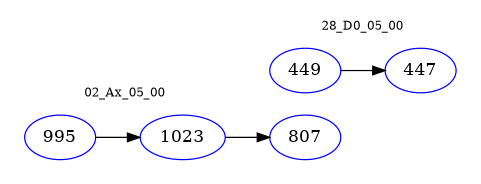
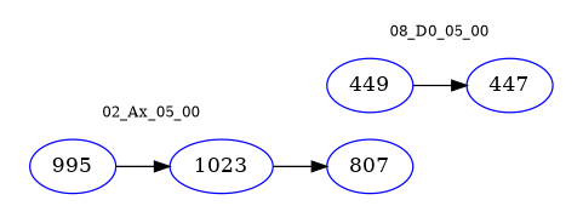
  digraph {
    rankdir=LR
    node [color=blue]
    edge [color=black]
    n1 [label=995]
    n2 [label=1023]
    n3 [label=449]
    n4 [label=447]
    n5 [label=807]
    subgraph cluster_1 {
      color=white
      fontsize=10
      label="02_Ax_05_00"
      n1
      n2
    }
    subgraph cluster_2 {
      color=white
      fontsize=10
-     label="28_D0_05_00"
+     label="08_D0_05_00"
      n3
      n4
      n5
    }
    n1 -> n2
    n2 -> n5
    n3 -> n4
  }
